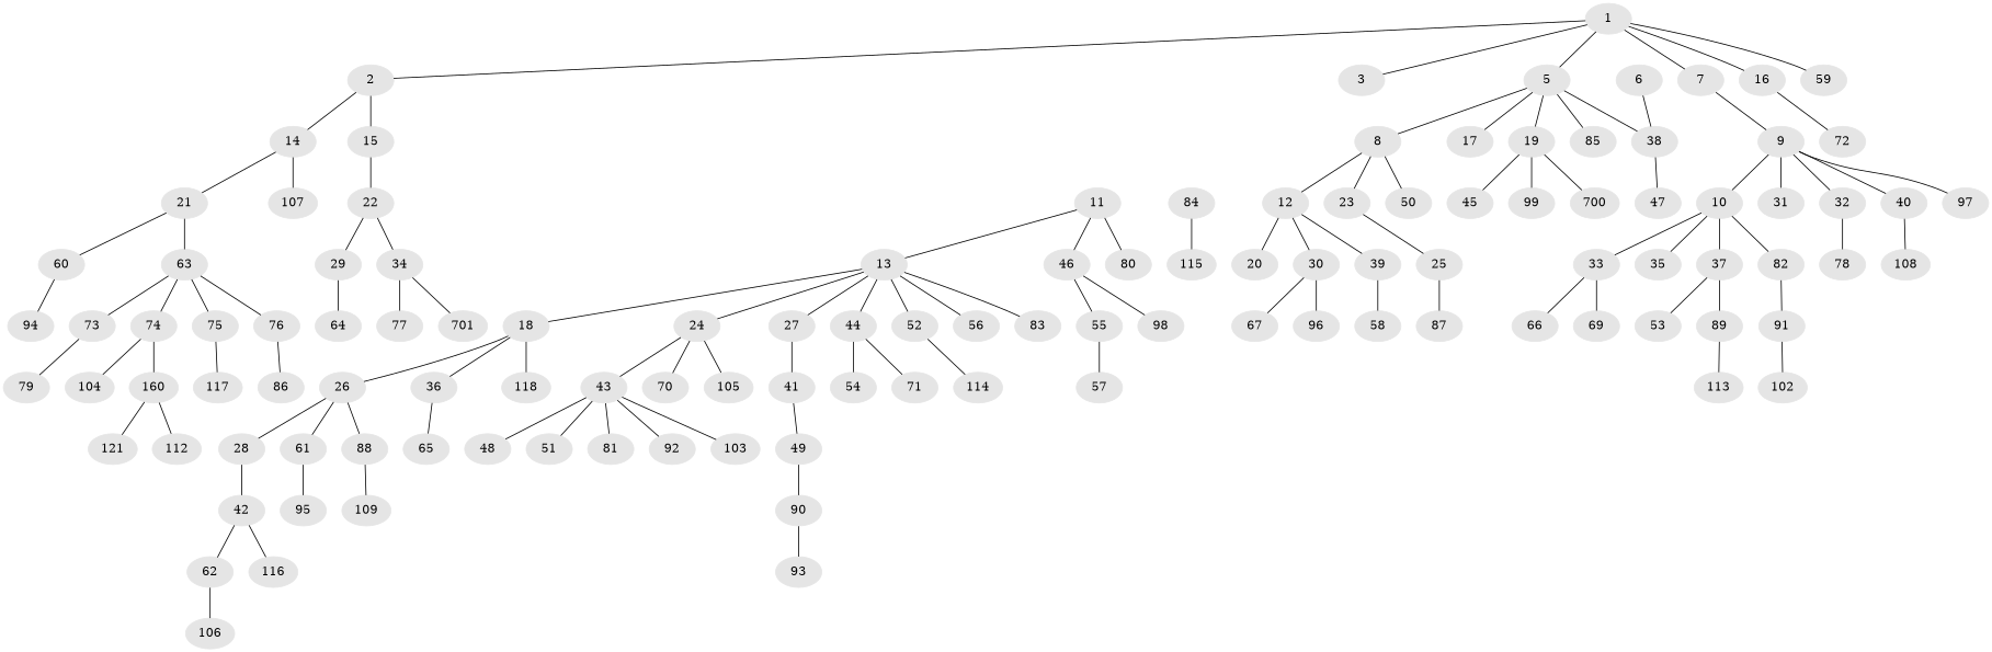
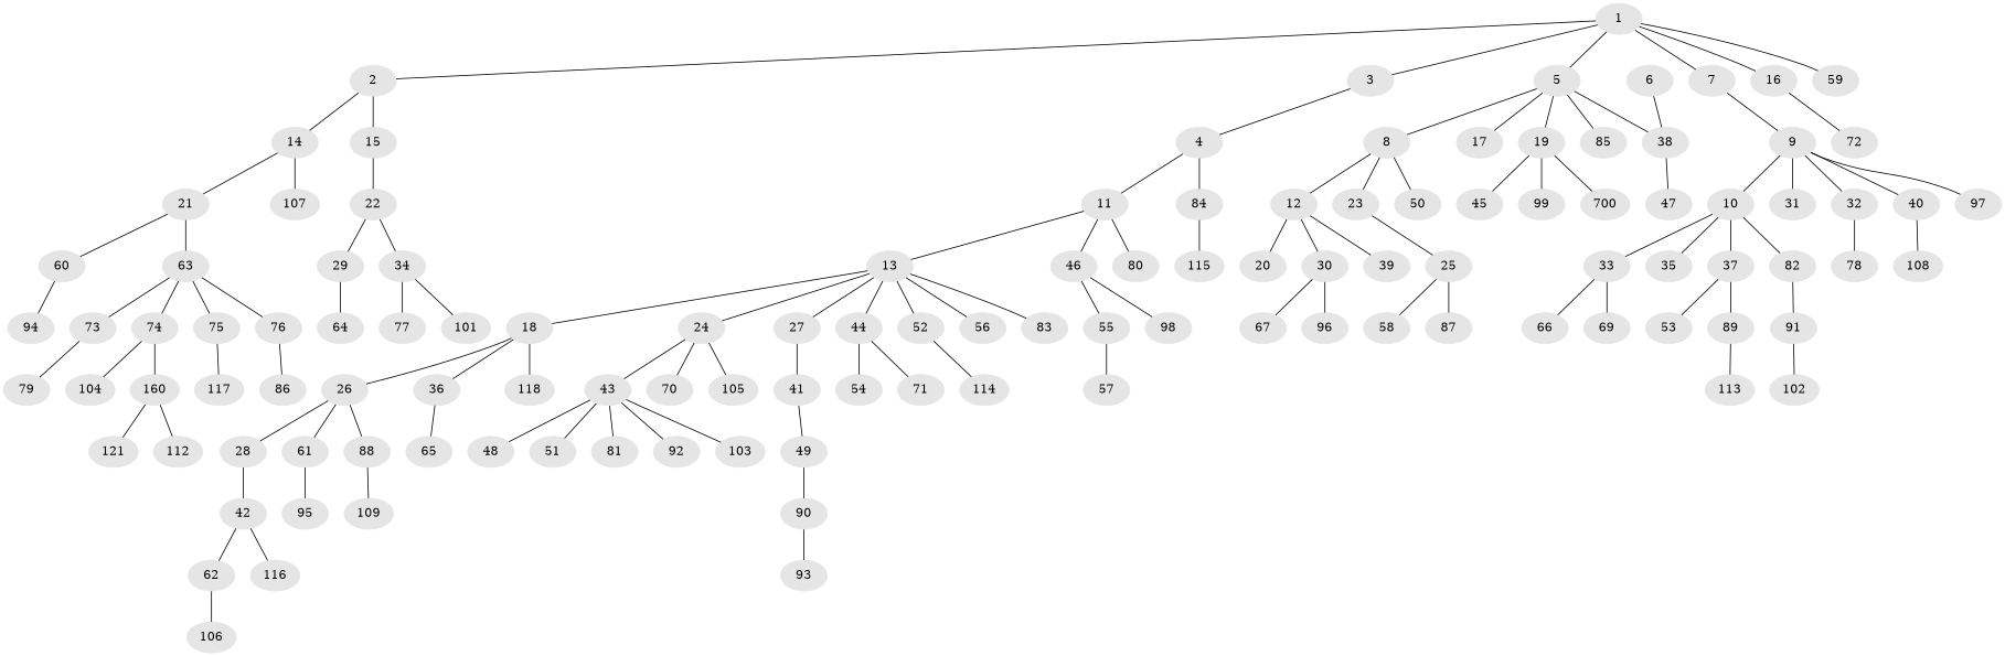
  graph {
    node [color=gray90 style=filled]
    1
    2
    3
    5
    7
    16
    59
    14
    15
+   4
    8
    17
    19
    85
    38
    9
    72
    21
    107
    22
    11
    84
    13
    46
    80
    115
    6
    12
    23
    50
    45
    99
    n33 [label=700]
    47
    10
    31
    32
    40
    97
    20
    30
    39
    25
    33
    35
    37
    82
    78
    108
    66
    69
    53
    89
    91
    18
    24
    27
    44
    52
    56
    83
    55
    98
    67
    96
    58
    26
    36
    118
    43
    70
    105
    41
    54
    71
    114
    60
    63
    29
    34
    28
    61
    88
    65
    94
    73
    74
    75
    76
    64
    77
-   101 [label=701]
+   101
    87
    48
    51
    81
    92
    103
    42
    95
    109
    49
    62
    116
    113
    90
    106
    57
    93
    79
    104
    n112 [label=160]
    117
    86
    n115 [label=121]
    112
    102
    1 -- 2
    1 -- 3
    1 -- 5
    1 -- 7
    1 -- 16
    1 -- 59
    2 -- 14
    2 -- 15
+   3 -- 4
    5 -- 8
    5 -- 17
    5 -- 19
    5 -- 85
    5 -- 38
    7 -- 9
    16 -- 72
    14 -- 21
    14 -- 107
    15 -- 22
+   4 -- 11
+   4 -- 84
    8 -- 12
    8 -- 23
    8 -- 50
    19 -- 45
    19 -- 99
    19 -- n33
    38 -- 47
    9 -- 10
    9 -- 31
    9 -- 32
    9 -- 40
    9 -- 97
    21 -- 60
    21 -- 63
    22 -- 29
    22 -- 34
    11 -- 13
    11 -- 46
    11 -- 80
    84 -- 115
    13 -- 18
    13 -- 24
    13 -- 27
    13 -- 44
    13 -- 52
    13 -- 56
    13 -- 83
    46 -- 55
    46 -- 98
    6 -- 38
    12 -- 20
    12 -- 30
    12 -- 39
    23 -- 25
    10 -- 33
    10 -- 35
    10 -- 37
    10 -- 82
    32 -- 78
    40 -- 108
    30 -- 67
    30 -- 96
-   39 -- 58
+   25 -- 58
    25 -- 87
    33 -- 66
    33 -- 69
    37 -- 53
    37 -- 89
    82 -- 91
    89 -- 113
    91 -- 102
    18 -- 26
    18 -- 36
    18 -- 118
    24 -- 43
    24 -- 70
    24 -- 105
    27 -- 41
    44 -- 54
    44 -- 71
    52 -- 114
    55 -- 57
    26 -- 28
    26 -- 61
    26 -- 88
    36 -- 65
    43 -- 48
    43 -- 51
    43 -- 81
    43 -- 92
    43 -- 103
    41 -- 49
    60 -- 94
    63 -- 73
    63 -- 74
    63 -- 75
    63 -- 76
    29 -- 64
    34 -- 77
    34 -- 101
    28 -- 42
    61 -- 95
    88 -- 109
    73 -- 79
    74 -- 104
    74 -- n112
    75 -- 117
    76 -- 86
    42 -- 62
    42 -- 116
    49 -- 90
    62 -- 106
    90 -- 93
    n112 -- n115
    n112 -- 112
  }
